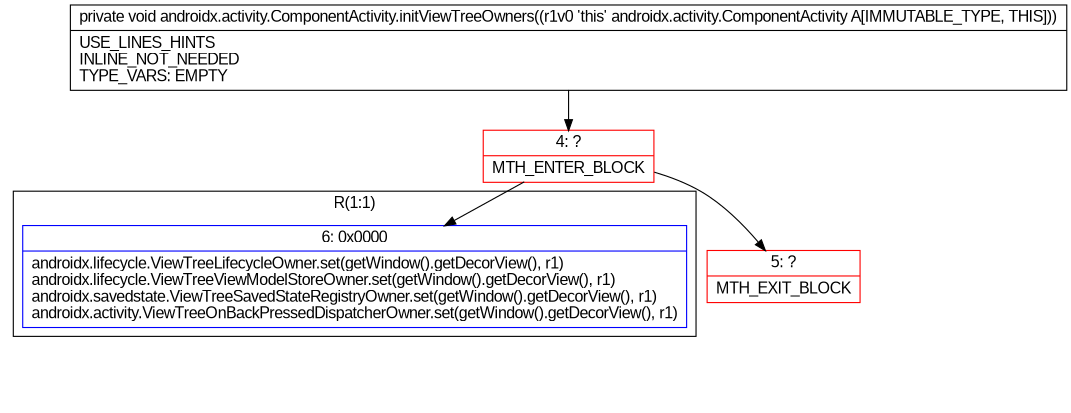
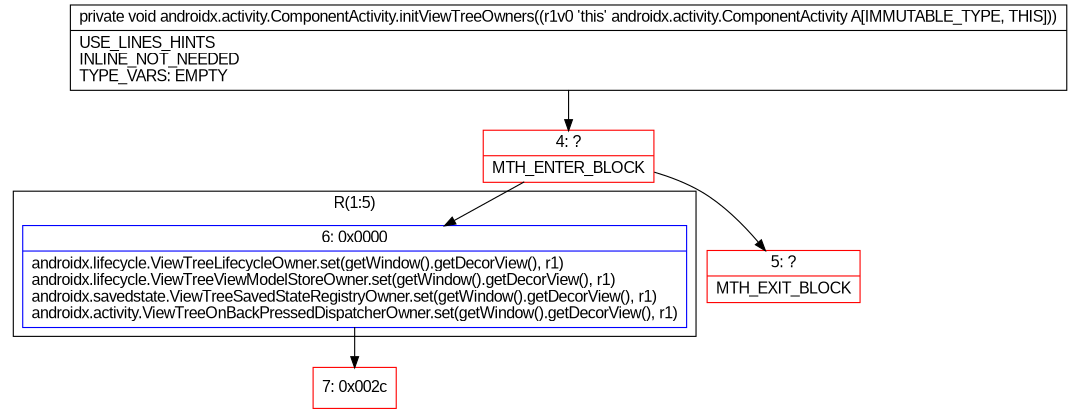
  digraph {
    fontname="Liberation Sans"
    node [color=red fontname="Liberation Sans" shape=record]
    edge [fontname="Liberation Sans"]
    n1 [color=blue label="{6\:\ 0x0000|androidx.lifecycle.ViewTreeLifecycleOwner.set(getWindow().getDecorView(), r1)\landroidx.lifecycle.ViewTreeViewModelStoreOwner.set(getWindow().getDecorView(), r1)\landroidx.savedstate.ViewTreeSavedStateRegistryOwner.set(getWindow().getDecorView(), r1)\landroidx.activity.ViewTreeOnBackPressedDispatcherOwner.set(getWindow().getDecorView(), r1)\l}"]
+   n2 [label="{7\:\ 0x002c}"]
    n3 [label="{4\:\ ?|MTH_ENTER_BLOCK\l}"]
    n4 [label="{5\:\ ?|MTH_EXIT_BLOCK\l}"]
    n5 [label="{private void androidx.activity.ComponentActivity.initViewTreeOwners((r1v0 'this' androidx.activity.ComponentActivity A[IMMUTABLE_TYPE, THIS]))  | USE_LINES_HINTS\lINLINE_NOT_NEEDED\lTYPE_VARS: EMPTY\l}" color=""]
    subgraph cluster_1 {
-     label="R(1:1)"
+     label="R(1:5)"
      n1
    }
+   n1 -> n2
    n3 -> n1
    n3 -> n4
    n5 -> n3
  }
